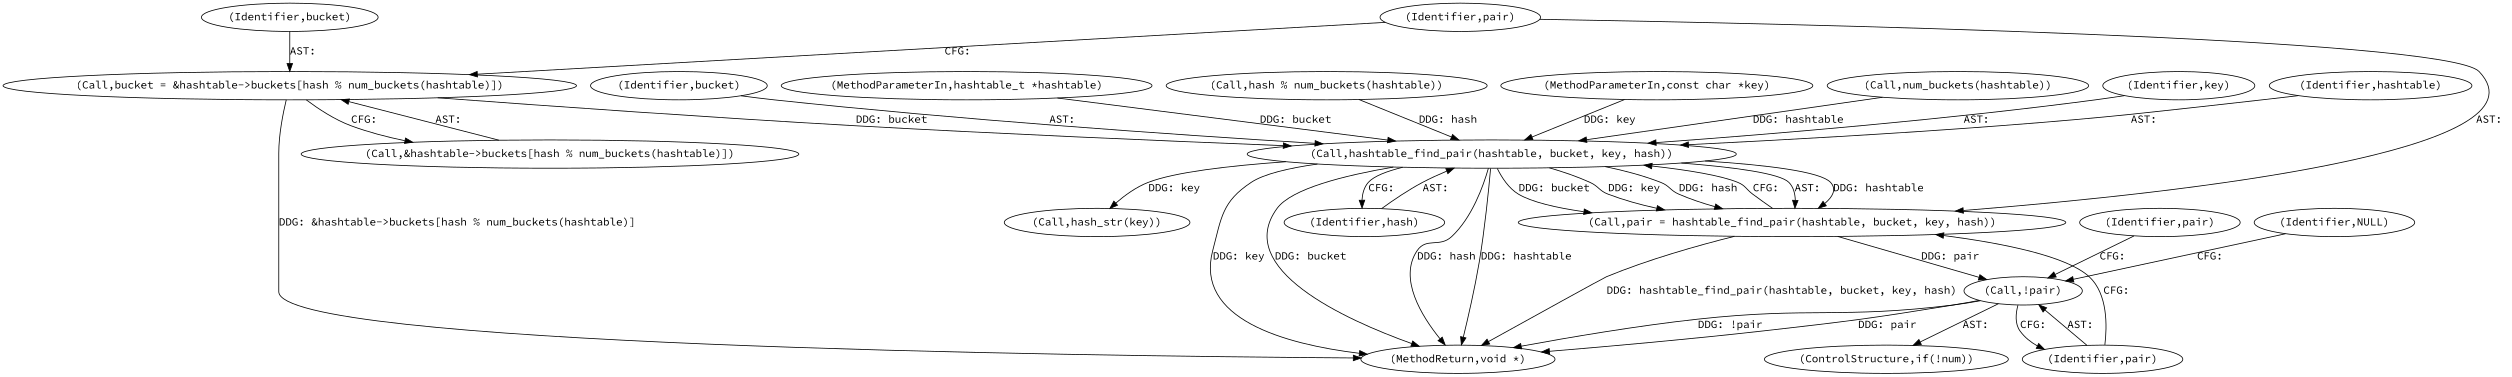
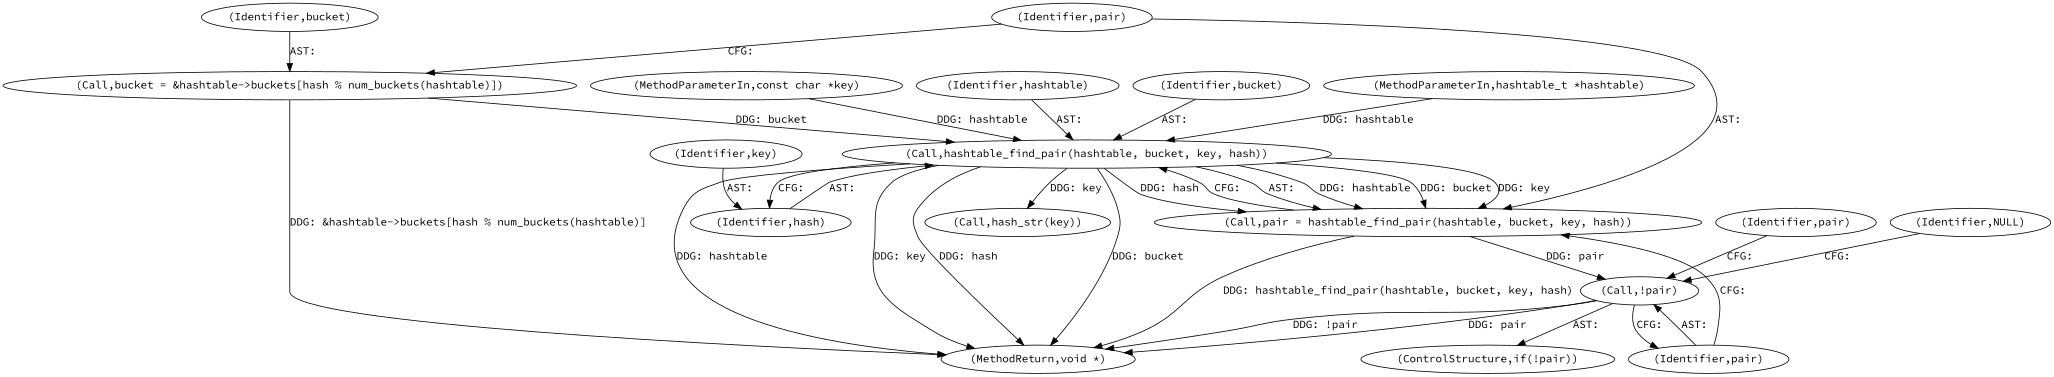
  digraph {
    fontname="Source Code Pro"
    node [fontname="Source Code Pro"]
    edge [fontname="Source Code Pro"]
    n1 [label="(Call,bucket = &hashtable->buckets[hash % num_buckets(hashtable)])"]
    n2 [label="(Call,hashtable_find_pair(hashtable, bucket, key, hash))"]
-   n3 [label="(Call,&hashtable->buckets[hash % num_buckets(hashtable)])"]
    n4 [label="(MethodReturn,void *)"]
    n5 [label="(Call,pair = hashtable_find_pair(hashtable, bucket, key, hash))"]
    n6 [label="(Identifier,hash)"]
    n7 [label="(Call,hash_str(key))"]
    n8 [label="(Call,!pair)"]
-   n9 [label="(ControlStructure,if(!num))"]
+   n9 [label="(ControlStructure,if(!pair))"]
    n10 [label="(Identifier,pair)"]
    n11 [label="(Identifier,bucket)"]
    n12 [label="(Identifier,bucket)"]
    n13 [label="(MethodParameterIn,hashtable_t *hashtable)"]
    n14 [label="(Identifier,pair)"]
-   n15 [label="(Call,hash % num_buckets(hashtable))"]
    n16 [label="(MethodParameterIn,const char *key)"]
    n17 [label="(Identifier,NULL)"]
-   n18 [label="(Call,num_buckets(hashtable))"]
    n19 [label="(Identifier,key)"]
    n20 [label="(Identifier,pair)"]
    n21 [label="(Identifier,hashtable)"]
    n1 -> n2 [label="DDG: bucket"]
-   n1 -> n3 [label="CFG: "]
    n1 -> n4 [label="DDG: &hashtable->buckets[hash % num_buckets(hashtable)]"]
    n2 -> n4 [label="DDG: hashtable"]
    n2 -> n4 [label="DDG: key"]
    n2 -> n4 [label="DDG: hash"]
    n2 -> n4 [label="DDG: bucket"]
    n2 -> n5 [label="AST: "]
    n2 -> n5 [label="DDG: hashtable"]
    n2 -> n5 [label="DDG: bucket"]
    n2 -> n5 [label="DDG: key"]
    n2 -> n5 [label="DDG: hash"]
    n2 -> n6 [label="CFG: "]
    n2 -> n7 [label="DDG: key"]
-   n3 -> n1 [label="AST: "]
    n5 -> n2 [label="CFG: "]
    n5 -> n4 [label="DDG: hashtable_find_pair(hashtable, bucket, key, hash)"]
    n5 -> n8 [label="DDG: pair"]
    n6 -> n2 [label="AST: "]
    n8 -> n4 [label="DDG: !pair"]
    n8 -> n4 [label="DDG: pair"]
    n8 -> n9 [label="AST: "]
    n8 -> n10 [label="CFG: "]
    n10 -> n5 [label="CFG: "]
    n10 -> n8 [label="AST: "]
    n11 -> n2 [label="AST: "]
    n12 -> n1 [label="AST: "]
-   n13 -> n2 [label="DDG: bucket"]
+   n13 -> n2 [label="DDG: hashtable"]
    n14 -> n8 [label="CFG: "]
-   n15 -> n2 [label="DDG: hash"]
-   n16 -> n2 [label="DDG: key"]
+   n16 -> n2 [label="DDG: hashtable"]
    n17 -> n8 [label="CFG: "]
-   n18 -> n2 [label="DDG: hashtable"]
-   n19 -> n2 [label="AST: "]
+   n19 -> n6 [label="AST: "]
    n20 -> n1 [label="CFG: "]
    n20 -> n5 [label="AST: "]
    n21 -> n2 [label="AST: "]
  }
